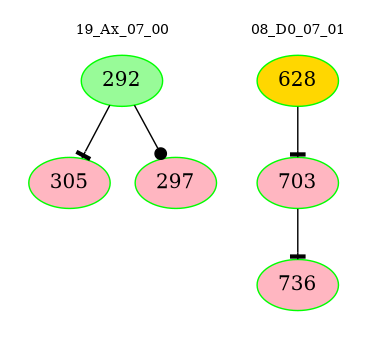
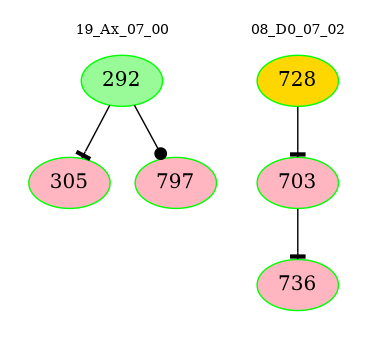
  digraph {
    node [color=green fillcolor=lightpink style=filled]
    edge [arrowhead=tee color=black]
    n1 [label=305]
    n2 [fillcolor=palegreen label=292]
-   n3 [label=297]
-   n4 [fillcolor=gold label=628]
+   n3 [label=797]
+   n4 [fillcolor=gold label=728]
    n5 [label=703]
    n6 [label=736]
    subgraph cluster_1 {
      color=white
      fontsize=10
      label="19_Ax_07_00"
      n1
      n2
      n3
    }
    subgraph cluster_2 {
      color=white
      fontsize=10
-     label="08_D0_07_01"
+     label="08_D0_07_02"
      n4
      n5
      n6
    }
    n2 -> n1
    n2 -> n3 [arrowhead=dot]
    n4 -> n5
    n5 -> n6
  }
